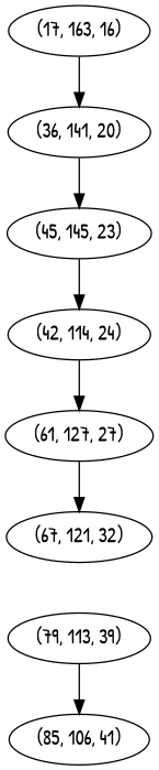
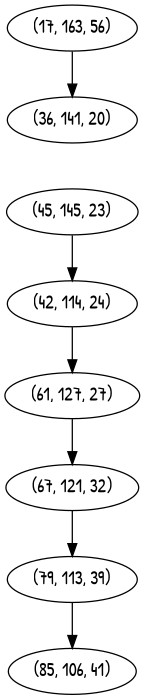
  digraph {
    fontname="Patrick Hand"
    node [fontname="Patrick Hand"]
    edge [fontname="Patrick Hand"]
    n1 [label="(36, 141, 20)"]
-   "(17, 163, 16)"
+   "(17, 163, 16)" [label="(17, 163, 56)"]
    n3 [label="(45, 145, 23)"]
    n4 [label="(42, 114, 24)"]
    "(61, 127, 27)"
    "(67, 121, 32)"
    "(79, 113, 39)"
    "(85, 106, 41)"
-   n1 -> n3
    "(17, 163, 16)" -> n1
    n3 -> n4
    n4 -> "(61, 127, 27)"
    "(61, 127, 27)" -> "(67, 121, 32)"
+   "(67, 121, 32)" -> "(79, 113, 39)"
    "(79, 113, 39)" -> "(85, 106, 41)"
  }
